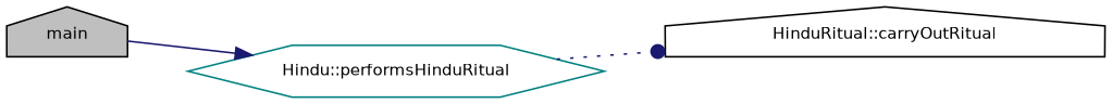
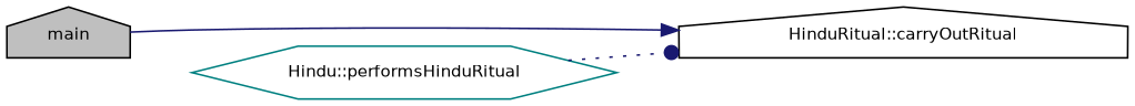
  digraph {
    rankdir=LR
    node [color=black fillcolor=white fontname=Helvetica fontsize=10 shape=house style=filled]
    edge [color=midnightblue fontname=Helvetica fontsize=10 labelfontname=Helvetica labelfontsize=10]
    n1 [fillcolor=grey75 fontcolor=black height=0.2 label=main width=0.4]
    n2 [height=0.2 label="HinduRitual::carryOutRitual" width=0.4]
    n3 [color=teal height=0.2 label="Hindu::performsHinduRitual" shape=hexagon width=0.4]
-   n1 -> n3 [arrowhead=normal style=solid]
+   n1 -> n2 [arrowhead=normal style=solid]
    n3 -> n2 [arrowhead=dot style=dotted]
  }
